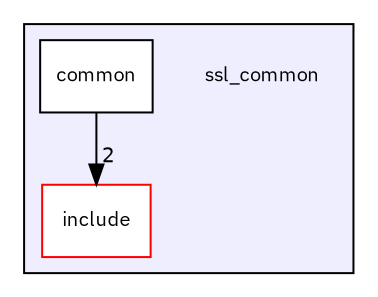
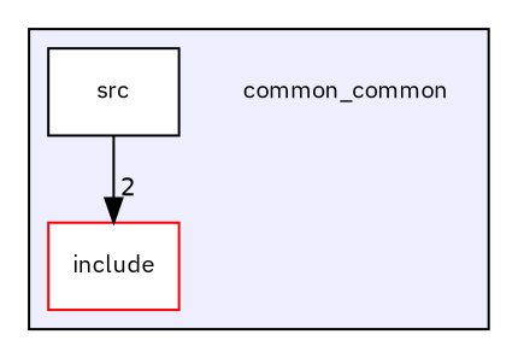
  digraph {
    compound=true
    fontname="IBM Plex Sans"
    node [fontname="IBM Plex Sans" fontsize=10 shape=box fillcolor=white style=filled]
-   n1 [label=ssl_common shape=plaintext fillcolor="" style=""]
+   n1 [label=common_common shape=plaintext fillcolor="" style=""]
    n2 [color=red label=include]
-   n3 [color=black label=common]
+   n3 [color=black label=src]
    subgraph cluster_1 {
      bgcolor="#eeeeff"
      pencolor=black
      n1
      n2
      n3
    }
    n3 -> n2 [headlabel=2 labeldistance=1.5 labelfontname=Helvetica labelfontsize=10 fontname="IBM Plex Sans"]
  }
